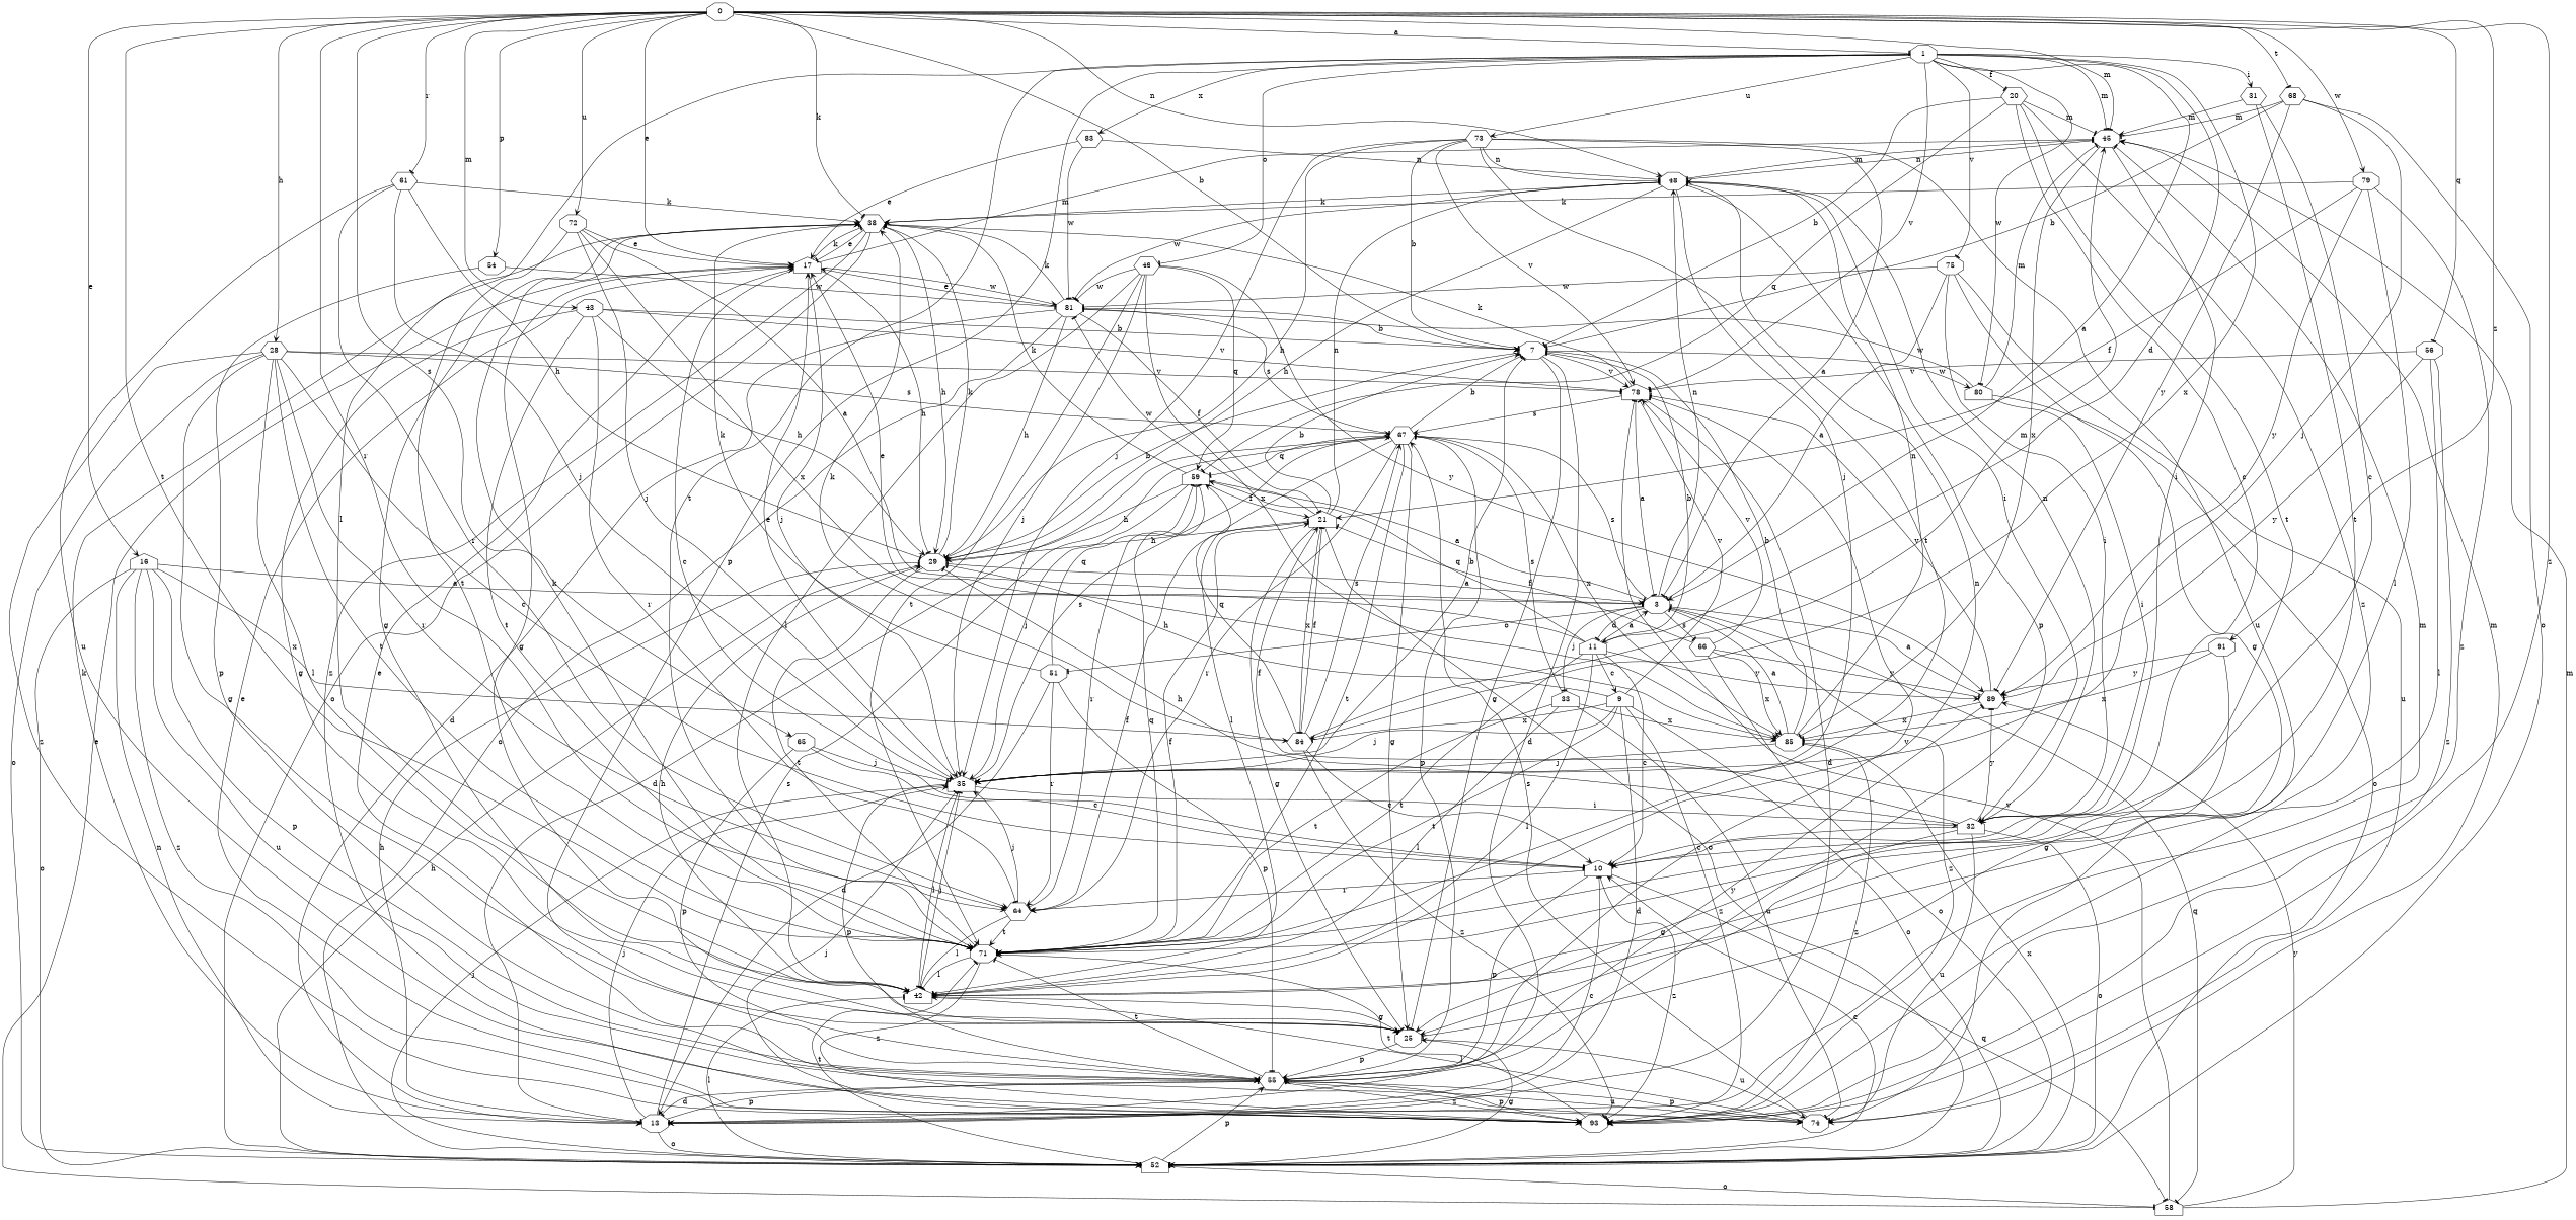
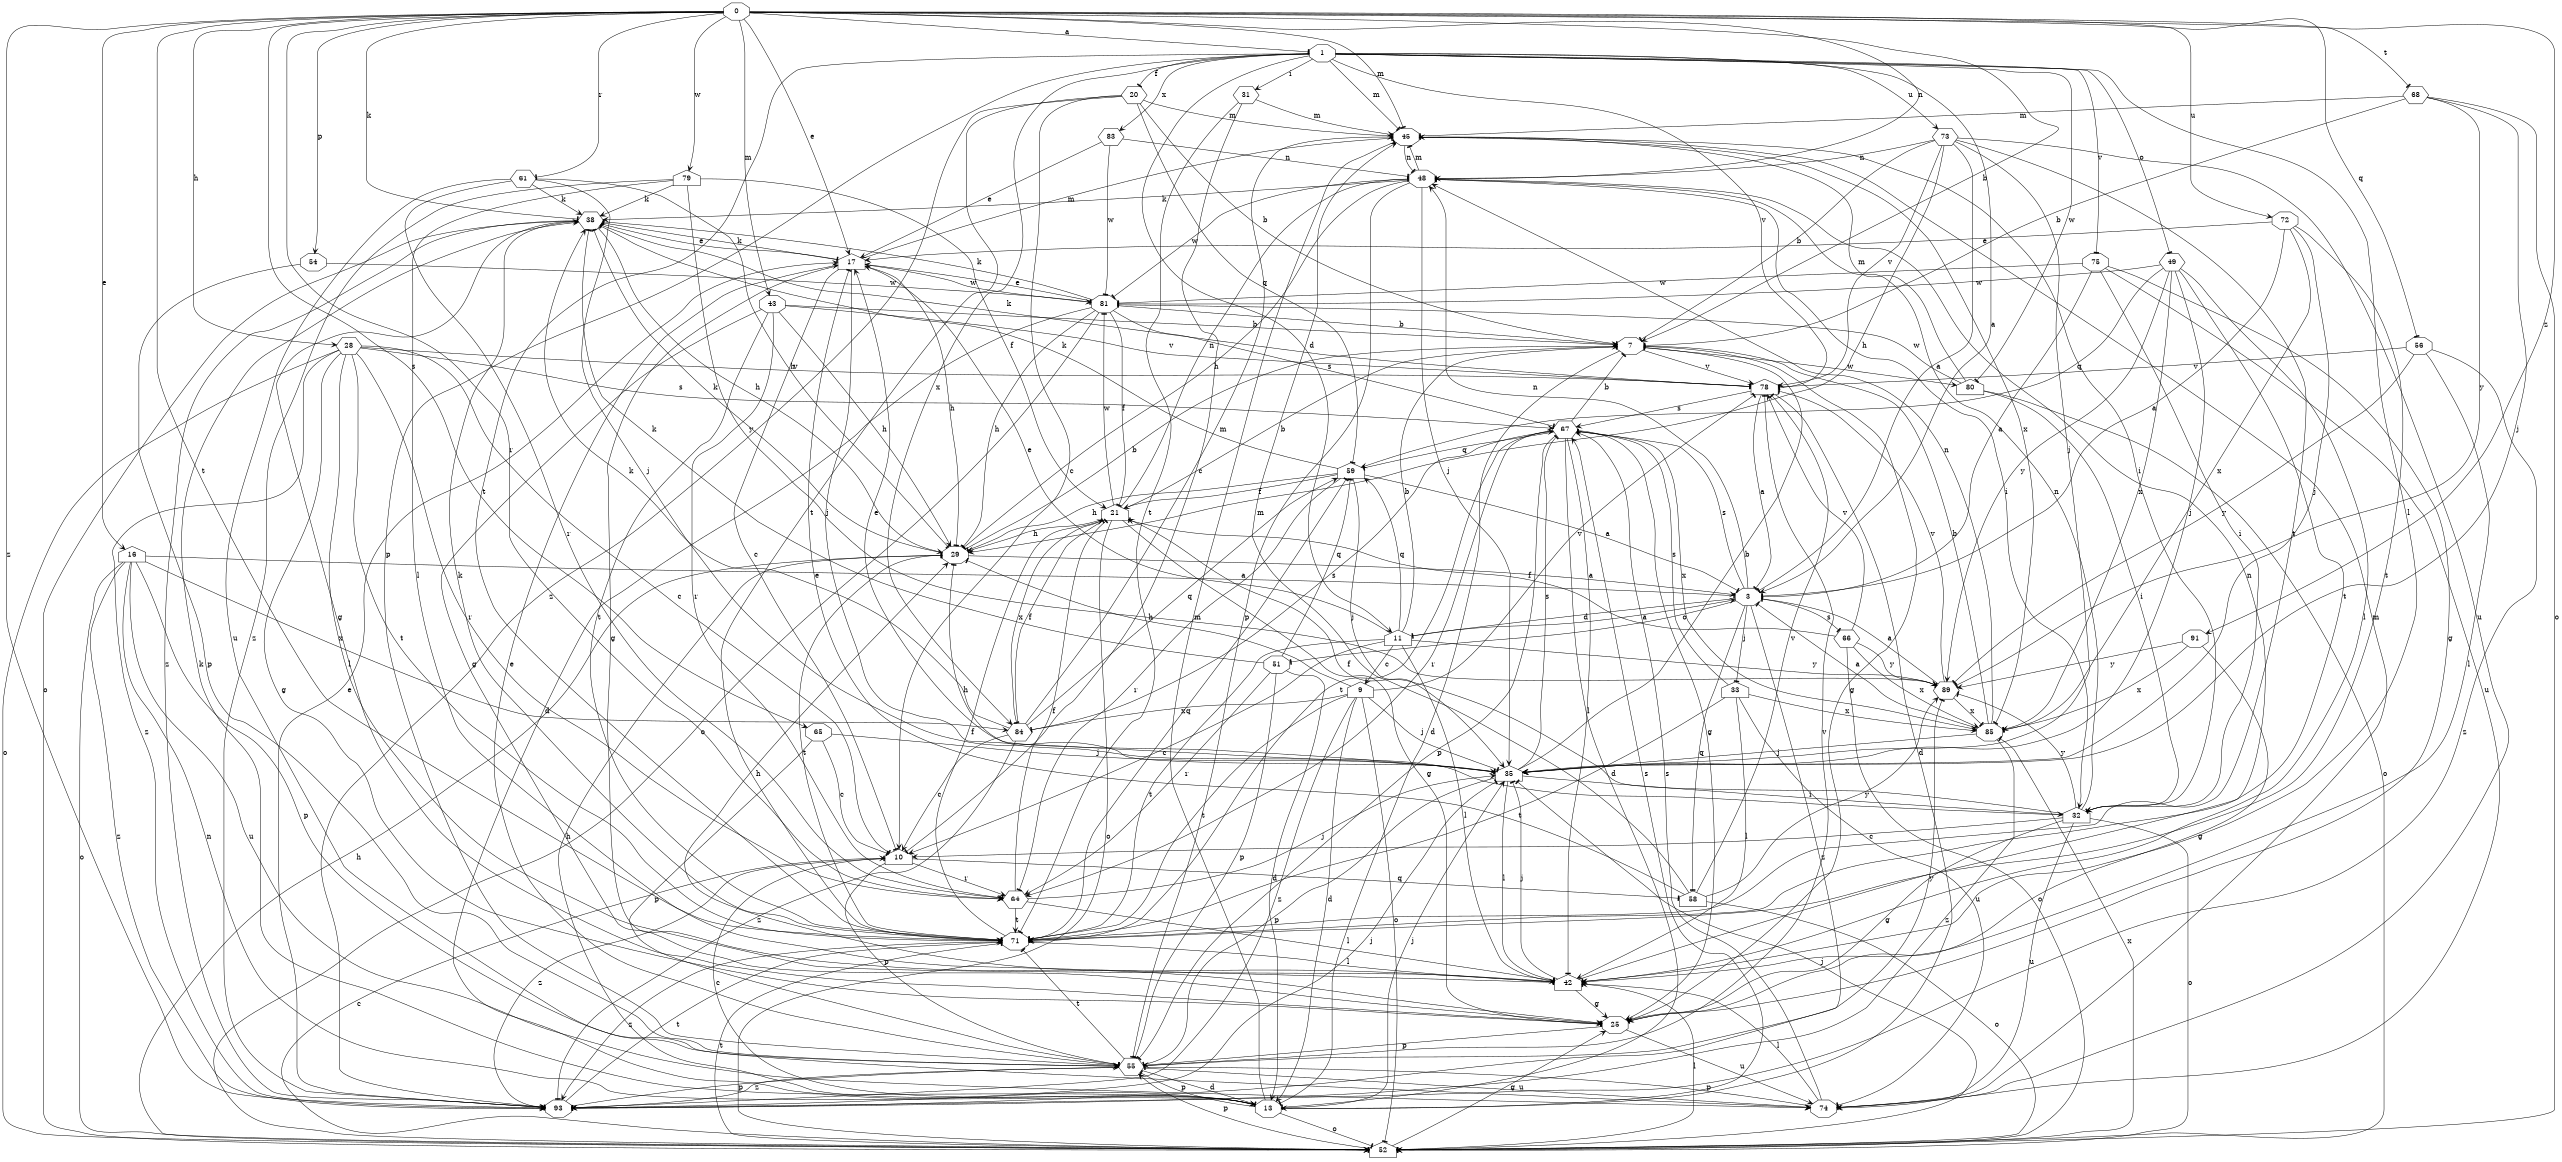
  strict digraph {
    node [shape=octagon]
    edge [arrowhead=tee]
    0
    1
    7
    16 [shape=house]
    17 [shape=house]
    28 [shape=hexagon]
    38 [shape=hexagon]
    43
    45
    48
    54
    56
    61 [shape=hexagon]
    64 [shape=hexagon]
    65
    68 [shape=hexagon]
    71
    72
-   79
+   79 [shape=house]
    91
    93
    3
    11 [shape=house]
    20 [shape=hexagon]
    31 [shape=hexagon]
    42 [shape=house]
    49 [shape=hexagon]
    55 [shape=hexagon]
    73 [shape=hexagon]
    75
    78 [shape=house]
    80 [shape=house]
    83 [shape=hexagon]
    84 [shape=hexagon]
    13
    25
    52 [shape=house]
    74
    29
    35 [shape=house]
    10 [shape=house]
    81
    67 [shape=hexagon]
    32 [shape=house]
    85
    89 [shape=hexagon]
    21 [shape=house]
    59 [shape=house]
    33 [shape=house]
    51
    58 [shape=house]
    66 [shape=hexagon]
    9 [shape=house]
    0 -> 1 [label=a]
    0 -> 7 [arrowhead=vee label=b]
    0 -> 16 [arrowhead=vee label=e]
    0 -> 17 [arrowhead=vee label=e]
    0 -> 28 [arrowhead=vee label=h]
    0 -> 38 [label=k]
    0 -> 43 [arrowhead=vee label=m]
    0 -> 45 [label=m]
    0 -> 48 [arrowhead=vee label=n]
    0 -> 54 [arrowhead=vee label=p]
    0 -> 56 [label=q]
    0 -> 61 [label=r]
    0 -> 64 [arrowhead=vee label=r]
    0 -> 65 [arrowhead=vee label=s]
    0 -> 68 [label=t]
    0 -> 71 [arrowhead=vee label=t]
    0 -> 72 [arrowhead=vee label=u]
    0 -> 79 [arrowhead=vee label=w]
    0 -> 91 [arrowhead=vee label=z]
    0 -> 93 [arrowhead=vee label=z]
    1 -> 45 [label=m]
    1 -> 71 [arrowhead=vee label=t]
    1 -> 3 [arrowhead=vee label=a]
    1 -> 11 [arrowhead=vee label=d]
    1 -> 20 [label=f]
    1 -> 31 [arrowhead=vee label=i]
    1 -> 42 [label=l]
    1 -> 49 [label=o]
    1 -> 55 [arrowhead=vee label=p]
    1 -> 73 [arrowhead=vee label=u]
    1 -> 75 [label=v]
    1 -> 78 [label=v]
    1 -> 80 [label=w]
    1 -> 83 [arrowhead=vee label=x]
    1 -> 84 [arrowhead=vee label=x]
    7 -> 78 [arrowhead=vee label=v]
    7 -> 80 [arrowhead=vee label=w]
    7 -> 13 [label=d]
    7 -> 25 [label=g]
    16 -> 93 [arrowhead=vee label=z]
    16 -> 3 [label=a]
    16 -> 55 [arrowhead=vee label=p]
    16 -> 84 [arrowhead=vee label=x]
    16 -> 13 [arrowhead=vee label=n]
    16 -> 52 [label=o]
    16 -> 74 [arrowhead=vee label=u]
    17 -> 38 [label=k]
    17 -> 45 [label=m]
    17 -> 25 [arrowhead=vee label=g]
    17 -> 29 [label=h]
    17 -> 35 [arrowhead=vee label=j]
    17 -> 10 [label=c]
    17 -> 81 [arrowhead=vee label=w]
    28 -> 64 [arrowhead=vee label=r]
    28 -> 71 [arrowhead=vee label=t]
    28 -> 93 [arrowhead=vee label=z]
    28 -> 42 [arrowhead=vee label=l]
    28 -> 78 [label=v]
    28 -> 25 [label=g]
    28 -> 52 [arrowhead=vee label=o]
    28 -> 10 [label=c]
    28 -> 67 [arrowhead=vee label=s]
    38 -> 17 [label=e]
    38 -> 93 [label=z]
    38 -> 25 [arrowhead=vee label=g]
    38 -> 52 [arrowhead=vee label=o]
    38 -> 29 [arrowhead=vee label=h]
    43 -> 7 [arrowhead=vee label=b]
    43 -> 64 [label=r]
    43 -> 71 [label=t]
    43 -> 78 [label=v]
    43 -> 25 [label=g]
    43 -> 29 [arrowhead=vee label=h]
    45 -> 48 [label=n]
    45 -> 32 [arrowhead=vee label=i]
    45 -> 85 [label=x]
    48 -> 38 [arrowhead=vee label=k]
    48 -> 45 [label=m]
    48 -> 55 [label=p]
    48 -> 29 [label=h]
    48 -> 35 [arrowhead=vee label=j]
    48 -> 81 [label=w]
    48 -> 32 [arrowhead=vee label=i]
    54 -> 55 [arrowhead=vee label=p]
    54 -> 81 [label=w]
    56 -> 93 [arrowhead=vee label=z]
    56 -> 42 [arrowhead=vee label=l]
    56 -> 78 [label=v]
    56 -> 89 [label=y]
    61 -> 38 [arrowhead=vee label=k]
    61 -> 64 [arrowhead=vee label=r]
    61 -> 74 [arrowhead=vee label=u]
    61 -> 29 [label=h]
    61 -> 35 [label=j]
    64 -> 71 [arrowhead=vee label=t]
    64 -> 42 [label=l]
    64 -> 35 [arrowhead=vee label=j]
    64 -> 21 [label=f]
    65 -> 55 [label=p]
    65 -> 35 [label=j]
    65 -> 10 [label=c]
    68 -> 7 [label=b]
    68 -> 45 [label=m]
    68 -> 52 [label=o]
    68 -> 35 [arrowhead=vee label=j]
    68 -> 89 [label=y]
    71 -> 38 [arrowhead=vee label=k]
    71 -> 93 [arrowhead=vee label=z]
    71 -> 42 [label=l]
    71 -> 21 [arrowhead=vee label=f]
    71 -> 59 [label=q]
    72 -> 17 [arrowhead=vee label=e]
    72 -> 71 [label=t]
    72 -> 3 [label=a]
    72 -> 35 [arrowhead=vee label=j]
    72 -> 85 [label=x]
    79 -> 38 [arrowhead=vee label=k]
    79 -> 93 [arrowhead=vee label=z]
    79 -> 42 [label=l]
    79 -> 89 [arrowhead=vee label=y]
    79 -> 21 [arrowhead=vee label=f]
    91 -> 25 [label=g]
    91 -> 85 [label=x]
    91 -> 89 [arrowhead=vee label=y]
    93 -> 17 [arrowhead=vee label=e]
    93 -> 71 [arrowhead=vee label=t]
    93 -> 55 [arrowhead=vee label=p]
    93 -> 35 [label=j]
    3 -> 48 [arrowhead=vee label=n]
    3 -> 93 [label=z]
    3 -> 11 [label=d]
    3 -> 67 [label=s]
    3 -> 33 [label=j]
    3 -> 51 [label=o]
    3 -> 58 [label=q]
    3 -> 66 [label=s]
    11 -> 7 [label=b]
    11 -> 17 [arrowhead=vee label=e]
    11 -> 71 [label=t]
    11 -> 3 [arrowhead=vee label=a]
    11 -> 42 [label=l]
    11 -> 10 [arrowhead=vee label=c]
    11 -> 89 [arrowhead=vee label=y]
    11 -> 59 [arrowhead=vee label=q]
    11 -> 9 [arrowhead=vee label=c]
    20 -> 7 [label=b]
    20 -> 45 [label=m]
    20 -> 71 [label=t]
    20 -> 93 [arrowhead=vee label=z]
    20 -> 10 [arrowhead=vee label=c]
    20 -> 59 [label=q]
    31 -> 45 [arrowhead=vee label=m]
    31 -> 71 [label=t]
    31 -> 10 [label=c]
    42 -> 48 [label=n]
    42 -> 25 [arrowhead=vee label=g]
    42 -> 29 [arrowhead=vee label=h]
    42 -> 35 [label=j]
    49 -> 71 [arrowhead=vee label=t]
    49 -> 42 [arrowhead=vee label=l]
    49 -> 35 [arrowhead=vee label=j]
    49 -> 81 [label=w]
    49 -> 85 [arrowhead=vee label=x]
    49 -> 89 [arrowhead=vee label=y]
    49 -> 59 [arrowhead=vee label=q]
    55 -> 17 [arrowhead=vee label=e]
    55 -> 71 [label=t]
    55 -> 93 [arrowhead=vee label=z]
    55 -> 78 [label=v]
    55 -> 13 [label=d]
    55 -> 74 [arrowhead=vee label=u]
    55 -> 89 [label=y]
    73 -> 7 [label=b]
    73 -> 48 [label=n]
    73 -> 71 [arrowhead=vee label=t]
    73 -> 3 [label=a]
    73 -> 78 [arrowhead=vee label=v]
    73 -> 74 [label=u]
    73 -> 29 [arrowhead=vee label=h]
    73 -> 35 [arrowhead=vee label=j]
    75 -> 3 [label=a]
    75 -> 25 [arrowhead=vee label=g]
    75 -> 74 [arrowhead=vee label=u]
    75 -> 81 [label=w]
    75 -> 32 [arrowhead=vee label=i]
    78 -> 38 [label=k]
    78 -> 3 [label=a]
    78 -> 13 [arrowhead=vee label=d]
    78 -> 67 [arrowhead=vee label=s]
    80 -> 45 [label=m]
    80 -> 52 [label=o]
    80 -> 81 [label=w]
    80 -> 32 [label=i]
    83 -> 17 [arrowhead=vee label=e]
    83 -> 48 [label=n]
    83 -> 81 [label=w]
    84 -> 38 [arrowhead=vee label=k]
    84 -> 45 [arrowhead=vee label=m]
    84 -> 93 [label=z]
    84 -> 10 [arrowhead=vee label=c]
    84 -> 67 [arrowhead=vee label=s]
    84 -> 21 [label=f]
    84 -> 59 [arrowhead=vee label=q]
    13 -> 38 [arrowhead=vee label=k]
    13 -> 45 [label=m]
    13 -> 55 [label=p]
    13 -> 52 [label=o]
    13 -> 29 [label=h]
    13 -> 35 [arrowhead=vee label=j]
    13 -> 10 [label=c]
    13 -> 67 [arrowhead=vee label=s]
    25 -> 55 [arrowhead=vee label=p]
    25 -> 74 [arrowhead=vee label=u]
    52 -> 71 [label=t]
    52 -> 42 [label=l]
    52 -> 55 [arrowhead=vee label=p]
    52 -> 25 [arrowhead=vee label=g]
    52 -> 29 [label=h]
    52 -> 35 [label=j]
    52 -> 10 [arrowhead=vee label=c]
    52 -> 85 [label=x]
    74 -> 45 [arrowhead=vee label=m]
    74 -> 42 [arrowhead=vee label=l]
    74 -> 55 [label=p]
    74 -> 67 [arrowhead=vee label=s]
    29 -> 7 [label=b]
    29 -> 38 [label=k]
    29 -> 71 [label=t]
    29 -> 3 [arrowhead=vee label=a]
    35 -> 7 [label=b]
    35 -> 17 [arrowhead=vee label=e]
    35 -> 42 [label=l]
    35 -> 55 [label=p]
    35 -> 67 [label=s]
    35 -> 32 [arrowhead=vee label=i]
    10 -> 64 [arrowhead=vee label=r]
    10 -> 93 [label=z]
    10 -> 55 [label=p]
    10 -> 58 [label=q]
    81 -> 7 [arrowhead=vee label=b]
    81 -> 17 [arrowhead=vee label=e]
    81 -> 38 [label=k]
    81 -> 13 [arrowhead=vee label=d]
    81 -> 52 [arrowhead=vee label=o]
    81 -> 29 [label=h]
    81 -> 67 [label=s]
    81 -> 21 [label=f]
    67 -> 7 [label=b]
    67 -> 64 [arrowhead=vee label=r]
    67 -> 71 [arrowhead=vee label=t]
    67 -> 42 [label=l]
    67 -> 55 [label=p]
    67 -> 13 [label=d]
    67 -> 25 [arrowhead=vee label=g]
    67 -> 85 [arrowhead=vee label=x]
    67 -> 59 [label=q]
    32 -> 48 [label=n]
    32 -> 25 [arrowhead=vee label=g]
    32 -> 52 [arrowhead=vee label=o]
    32 -> 74 [arrowhead=vee label=u]
    32 -> 29 [label=h]
    32 -> 10 [arrowhead=vee label=c]
    32 -> 89 [label=y]
    32 -> 21 [arrowhead=vee label=f]
    85 -> 7 [label=b]
    85 -> 48 [arrowhead=vee label=n]
    85 -> 93 [label=z]
    85 -> 3 [label=a]
    85 -> 35 [arrowhead=vee label=j]
    89 -> 3 [label=a]
    89 -> 78 [label=v]
    89 -> 85 [label=x]
    21 -> 7 [arrowhead=vee label=b]
    21 -> 48 [label=n]
    21 -> 84 [label=x]
    21 -> 25 [label=g]
    21 -> 52 [label=o]
    21 -> 29 [arrowhead=vee label=h]
    21 -> 81 [label=w]
    59 -> 38 [label=k]
    59 -> 64 [label=r]
    59 -> 3 [label=a]
    59 -> 29 [label=h]
    59 -> 35 [arrowhead=vee label=j]
    59 -> 21 [arrowhead=vee label=f]
    33 -> 71 [label=t]
    33 -> 42 [arrowhead=vee label=l]
    33 -> 74 [label=u]
    33 -> 67 [label=s]
    33 -> 85 [arrowhead=vee label=x]
    51 -> 38 [label=k]
    51 -> 64 [arrowhead=vee label=r]
    51 -> 55 [label=p]
    51 -> 13 [arrowhead=vee label=d]
    51 -> 59 [label=q]
    58 -> 17 [label=e]
    58 -> 45 [arrowhead=vee label=m]
    58 -> 78 [label=v]
-   52 -> 58 [label=o]
+   58 -> 52 [label=o]
    58 -> 89 [arrowhead=vee label=y]
    66 -> 78 [arrowhead=vee label=v]
    66 -> 52 [arrowhead=vee label=o]
    66 -> 85 [arrowhead=vee label=x]
    66 -> 89 [label=y]
    66 -> 21 [label=f]
    9 -> 71 [label=t]
    9 -> 93 [label=z]
    9 -> 78 [label=v]
    9 -> 84 [label=x]
    9 -> 13 [arrowhead=vee label=d]
    9 -> 52 [label=o]
    9 -> 29 [label=h]
    9 -> 35 [label=j]
  }
